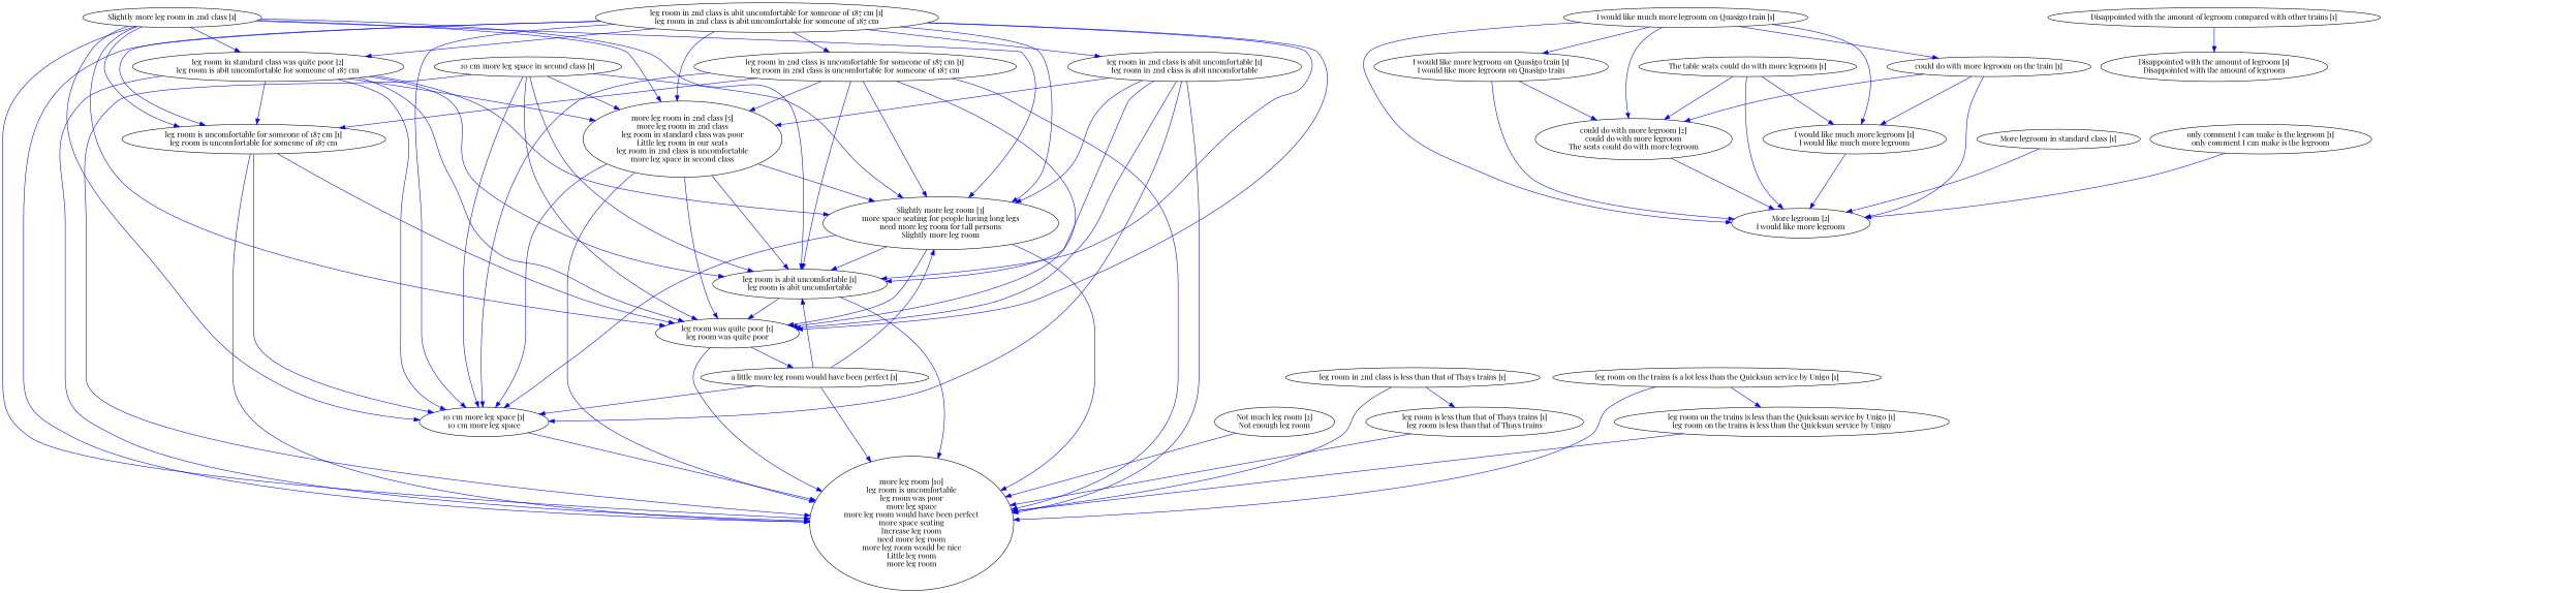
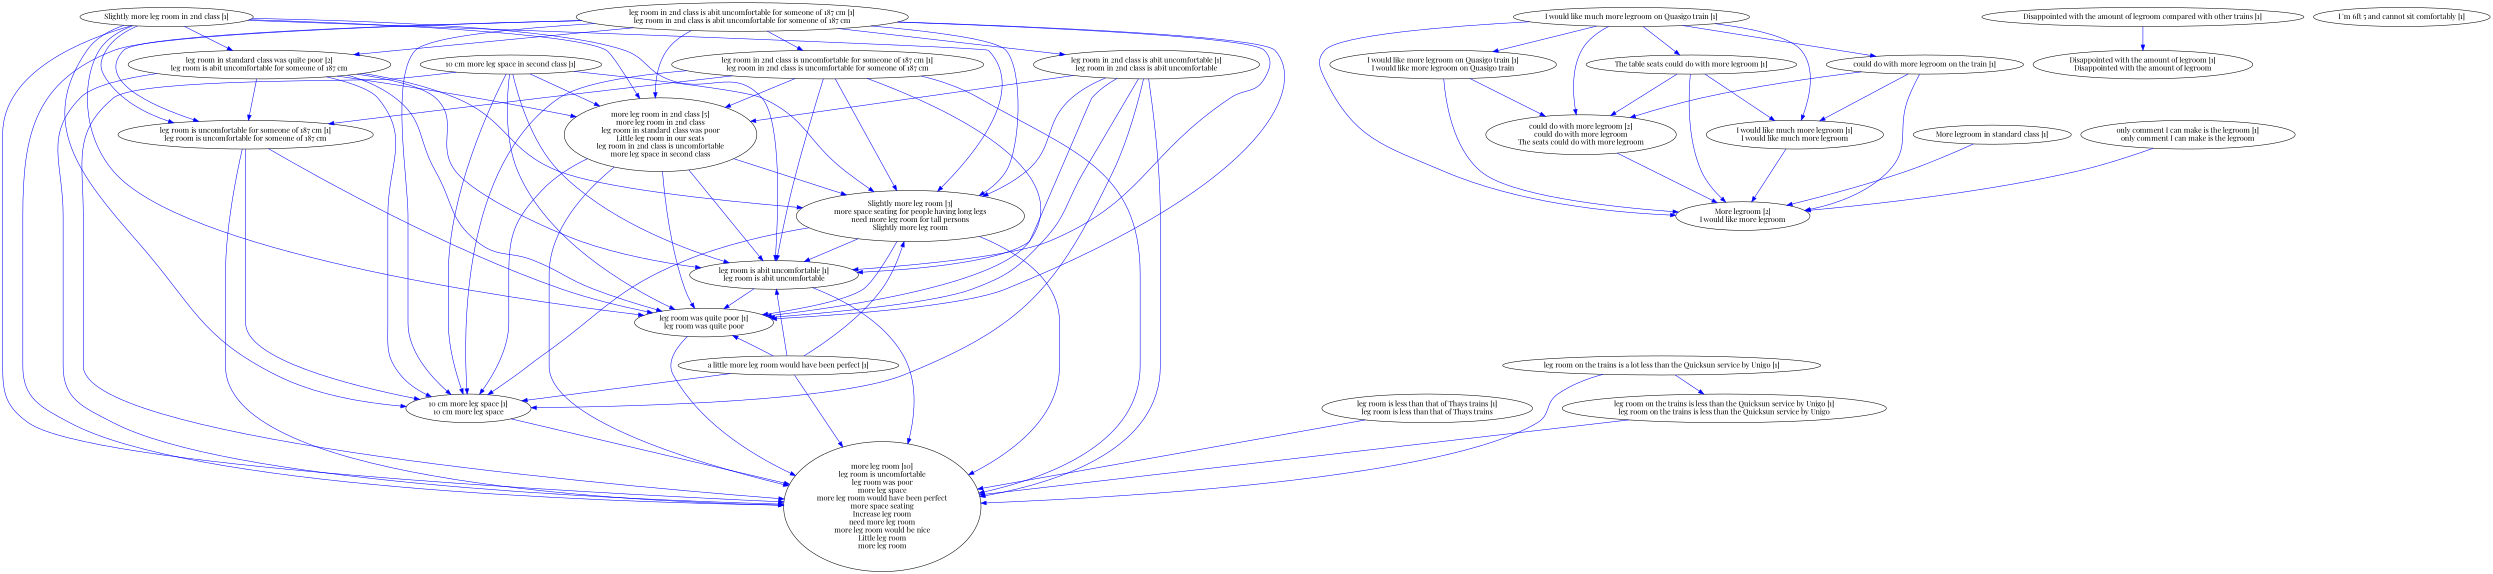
  digraph {
    fontname="Playfair Display"
    node [fontname="Playfair Display"]
    edge [color=blue fontname="Playfair Display"]
    "more leg room in 2nd class [5]\nmore leg room in 2nd class\nleg room in standard class was poor\nLittle leg room in our seats\nleg room in 2nd class is uncomfortable\nmore leg space in second class"
    "more leg room [10]\nleg room is uncomfortable\nleg room was poor\nmore leg space\nmore leg room would have been perfect\nmore space seating\nIncrease leg room\nneed more leg room\nmore leg room would be nice\nLittle leg room\nmore leg room"
    "Slightly more leg room [3]\nmore space seating for people having long legs\nneed more leg room for tall persons\nSlightly more leg room"
    "10 cm more leg space [1]\n10 cm more leg space"
    "leg room is abit uncomfortable [1]\nleg room is abit uncomfortable"
    "leg room was quite poor [1]\nleg room was quite poor"
-   "Not much leg room [2]\nNot enough leg room"
    "could do with more legroom [2]\ncould do with more legroom\nThe seats could do with more legroom"
    "More legroom [2]\nI would like more legroom"
    "leg room in standard class was quite poor [2]\nleg room is abit uncomfortable for someone of 187 cm"
    "leg room is uncomfortable for someone of 187 cm [1]\nleg room is uncomfortable for someone of 187 cm"
    "10 cm more leg space in second class [1]"
    "Disappointed with the amount of legroom compared with other trains [1]"
    "Disappointed with the amount of legroom [1]\nDisappointed with the amount of legroom"
+   "I 'm 6ft 5 and cannot sit comfortably [1]"
    "I would like much more legroom on Quasigo train [1]"
    "I would like more legroom on Quasigo train [1]\nI would like more legroom on Quasigo train"
    "I would like much more legroom [1]\nI would like much more legroom"
    "The table seats could do with more legroom [1]"
    "could do with more legroom on the train [1]"
    "More legroom in standard class [1]"
    "Slightly more leg room in 2nd class [1]"
    "a little more leg room would have been perfect [1]"
    "leg room in 2nd class is abit uncomfortable for someone of 187 cm [1]\nleg room in 2nd class is abit uncomfortable for someone of 187 cm"
    "leg room in 2nd class is abit uncomfortable [1]\nleg room in 2nd class is abit uncomfortable"
    "leg room in 2nd class is uncomfortable for someone of 187 cm [1]\nleg room in 2nd class is uncomfortable for someone of 187 cm"
-   "leg room in 2nd class is less than that of Thays trains [1]"
    "leg room is less than that of Thays trains [1]\nleg room is less than that of Thays trains"
    "leg room on the trains is a lot less than the Quicksun service by Unigo [1]"
    "leg room on the trains is less than the Quicksun service by Unigo [1]\nleg room on the trains is less than the Quicksun service by Unigo"
    "only comment I can make is the legroom [1]\nonly comment I can make is the legroom"
    "more leg room in 2nd class [5]\nmore leg room in 2nd class\nleg room in standard class was poor\nLittle leg room in our seats\nleg room in 2nd class is uncomfortable\nmore leg space in second class" -> "more leg room [10]\nleg room is uncomfortable\nleg room was poor\nmore leg space\nmore leg room would have been perfect\nmore space seating\nIncrease leg room\nneed more leg room\nmore leg room would be nice\nLittle leg room\nmore leg room"
    "more leg room in 2nd class [5]\nmore leg room in 2nd class\nleg room in standard class was poor\nLittle leg room in our seats\nleg room in 2nd class is uncomfortable\nmore leg space in second class" -> "Slightly more leg room [3]\nmore space seating for people having long legs\nneed more leg room for tall persons\nSlightly more leg room"
    "more leg room in 2nd class [5]\nmore leg room in 2nd class\nleg room in standard class was poor\nLittle leg room in our seats\nleg room in 2nd class is uncomfortable\nmore leg space in second class" -> "10 cm more leg space [1]\n10 cm more leg space"
    "more leg room in 2nd class [5]\nmore leg room in 2nd class\nleg room in standard class was poor\nLittle leg room in our seats\nleg room in 2nd class is uncomfortable\nmore leg space in second class" -> "leg room is abit uncomfortable [1]\nleg room is abit uncomfortable"
    "more leg room in 2nd class [5]\nmore leg room in 2nd class\nleg room in standard class was poor\nLittle leg room in our seats\nleg room in 2nd class is uncomfortable\nmore leg space in second class" -> "leg room was quite poor [1]\nleg room was quite poor"
    "Slightly more leg room [3]\nmore space seating for people having long legs\nneed more leg room for tall persons\nSlightly more leg room" -> "more leg room [10]\nleg room is uncomfortable\nleg room was poor\nmore leg space\nmore leg room would have been perfect\nmore space seating\nIncrease leg room\nneed more leg room\nmore leg room would be nice\nLittle leg room\nmore leg room"
    "Slightly more leg room [3]\nmore space seating for people having long legs\nneed more leg room for tall persons\nSlightly more leg room" -> "10 cm more leg space [1]\n10 cm more leg space"
    "Slightly more leg room [3]\nmore space seating for people having long legs\nneed more leg room for tall persons\nSlightly more leg room" -> "leg room is abit uncomfortable [1]\nleg room is abit uncomfortable"
    "Slightly more leg room [3]\nmore space seating for people having long legs\nneed more leg room for tall persons\nSlightly more leg room" -> "leg room was quite poor [1]\nleg room was quite poor"
    "10 cm more leg space [1]\n10 cm more leg space" -> "more leg room [10]\nleg room is uncomfortable\nleg room was poor\nmore leg space\nmore leg room would have been perfect\nmore space seating\nIncrease leg room\nneed more leg room\nmore leg room would be nice\nLittle leg room\nmore leg room"
    "leg room is abit uncomfortable [1]\nleg room is abit uncomfortable" -> "more leg room [10]\nleg room is uncomfortable\nleg room was poor\nmore leg space\nmore leg room would have been perfect\nmore space seating\nIncrease leg room\nneed more leg room\nmore leg room would be nice\nLittle leg room\nmore leg room"
    "leg room is abit uncomfortable [1]\nleg room is abit uncomfortable" -> "leg room was quite poor [1]\nleg room was quite poor"
    "leg room was quite poor [1]\nleg room was quite poor" -> "more leg room [10]\nleg room is uncomfortable\nleg room was poor\nmore leg space\nmore leg room would have been perfect\nmore space seating\nIncrease leg room\nneed more leg room\nmore leg room would be nice\nLittle leg room\nmore leg room"
-   "Not much leg room [2]\nNot enough leg room" -> "more leg room [10]\nleg room is uncomfortable\nleg room was poor\nmore leg space\nmore leg room would have been perfect\nmore space seating\nIncrease leg room\nneed more leg room\nmore leg room would be nice\nLittle leg room\nmore leg room"
    "could do with more legroom [2]\ncould do with more legroom\nThe seats could do with more legroom" -> "More legroom [2]\nI would like more legroom"
    "leg room in standard class was quite poor [2]\nleg room is abit uncomfortable for someone of 187 cm" -> "more leg room in 2nd class [5]\nmore leg room in 2nd class\nleg room in standard class was poor\nLittle leg room in our seats\nleg room in 2nd class is uncomfortable\nmore leg space in second class"
    "leg room in standard class was quite poor [2]\nleg room is abit uncomfortable for someone of 187 cm" -> "more leg room [10]\nleg room is uncomfortable\nleg room was poor\nmore leg space\nmore leg room would have been perfect\nmore space seating\nIncrease leg room\nneed more leg room\nmore leg room would be nice\nLittle leg room\nmore leg room"
    "leg room in standard class was quite poor [2]\nleg room is abit uncomfortable for someone of 187 cm" -> "Slightly more leg room [3]\nmore space seating for people having long legs\nneed more leg room for tall persons\nSlightly more leg room"
    "leg room in standard class was quite poor [2]\nleg room is abit uncomfortable for someone of 187 cm" -> "10 cm more leg space [1]\n10 cm more leg space"
    "leg room in standard class was quite poor [2]\nleg room is abit uncomfortable for someone of 187 cm" -> "leg room is abit uncomfortable [1]\nleg room is abit uncomfortable"
    "leg room in standard class was quite poor [2]\nleg room is abit uncomfortable for someone of 187 cm" -> "leg room was quite poor [1]\nleg room was quite poor"
    "leg room in standard class was quite poor [2]\nleg room is abit uncomfortable for someone of 187 cm" -> "leg room is uncomfortable for someone of 187 cm [1]\nleg room is uncomfortable for someone of 187 cm"
    "leg room is uncomfortable for someone of 187 cm [1]\nleg room is uncomfortable for someone of 187 cm" -> "more leg room [10]\nleg room is uncomfortable\nleg room was poor\nmore leg space\nmore leg room would have been perfect\nmore space seating\nIncrease leg room\nneed more leg room\nmore leg room would be nice\nLittle leg room\nmore leg room"
    "leg room is uncomfortable for someone of 187 cm [1]\nleg room is uncomfortable for someone of 187 cm" -> "10 cm more leg space [1]\n10 cm more leg space"
    "leg room is uncomfortable for someone of 187 cm [1]\nleg room is uncomfortable for someone of 187 cm" -> "leg room was quite poor [1]\nleg room was quite poor"
    "10 cm more leg space in second class [1]" -> "more leg room in 2nd class [5]\nmore leg room in 2nd class\nleg room in standard class was poor\nLittle leg room in our seats\nleg room in 2nd class is uncomfortable\nmore leg space in second class"
    "10 cm more leg space in second class [1]" -> "more leg room [10]\nleg room is uncomfortable\nleg room was poor\nmore leg space\nmore leg room would have been perfect\nmore space seating\nIncrease leg room\nneed more leg room\nmore leg room would be nice\nLittle leg room\nmore leg room"
    "10 cm more leg space in second class [1]" -> "Slightly more leg room [3]\nmore space seating for people having long legs\nneed more leg room for tall persons\nSlightly more leg room"
    "10 cm more leg space in second class [1]" -> "10 cm more leg space [1]\n10 cm more leg space"
    "10 cm more leg space in second class [1]" -> "leg room is abit uncomfortable [1]\nleg room is abit uncomfortable"
    "10 cm more leg space in second class [1]" -> "leg room was quite poor [1]\nleg room was quite poor"
    "Disappointed with the amount of legroom compared with other trains [1]" -> "Disappointed with the amount of legroom [1]\nDisappointed with the amount of legroom"
    "I would like much more legroom on Quasigo train [1]" -> "could do with more legroom [2]\ncould do with more legroom\nThe seats could do with more legroom"
    "I would like much more legroom on Quasigo train [1]" -> "More legroom [2]\nI would like more legroom"
    "I would like much more legroom on Quasigo train [1]" -> "I would like more legroom on Quasigo train [1]\nI would like more legroom on Quasigo train"
    "I would like much more legroom on Quasigo train [1]" -> "I would like much more legroom [1]\nI would like much more legroom"
+   "I would like much more legroom on Quasigo train [1]" -> "The table seats could do with more legroom [1]"
    "I would like much more legroom on Quasigo train [1]" -> "could do with more legroom on the train [1]"
    "I would like more legroom on Quasigo train [1]\nI would like more legroom on Quasigo train" -> "could do with more legroom [2]\ncould do with more legroom\nThe seats could do with more legroom"
    "I would like more legroom on Quasigo train [1]\nI would like more legroom on Quasigo train" -> "More legroom [2]\nI would like more legroom"
    "I would like much more legroom [1]\nI would like much more legroom" -> "More legroom [2]\nI would like more legroom"
    "The table seats could do with more legroom [1]" -> "could do with more legroom [2]\ncould do with more legroom\nThe seats could do with more legroom"
    "The table seats could do with more legroom [1]" -> "More legroom [2]\nI would like more legroom"
    "The table seats could do with more legroom [1]" -> "I would like much more legroom [1]\nI would like much more legroom"
    "could do with more legroom on the train [1]" -> "could do with more legroom [2]\ncould do with more legroom\nThe seats could do with more legroom"
    "could do with more legroom on the train [1]" -> "More legroom [2]\nI would like more legroom"
    "could do with more legroom on the train [1]" -> "I would like much more legroom [1]\nI would like much more legroom"
    "More legroom in standard class [1]" -> "More legroom [2]\nI would like more legroom"
    "Slightly more leg room in 2nd class [1]" -> "more leg room in 2nd class [5]\nmore leg room in 2nd class\nleg room in standard class was poor\nLittle leg room in our seats\nleg room in 2nd class is uncomfortable\nmore leg space in second class"
    "Slightly more leg room in 2nd class [1]" -> "more leg room [10]\nleg room is uncomfortable\nleg room was poor\nmore leg space\nmore leg room would have been perfect\nmore space seating\nIncrease leg room\nneed more leg room\nmore leg room would be nice\nLittle leg room\nmore leg room"
    "Slightly more leg room in 2nd class [1]" -> "Slightly more leg room [3]\nmore space seating for people having long legs\nneed more leg room for tall persons\nSlightly more leg room"
    "Slightly more leg room in 2nd class [1]" -> "10 cm more leg space [1]\n10 cm more leg space"
    "Slightly more leg room in 2nd class [1]" -> "leg room is abit uncomfortable [1]\nleg room is abit uncomfortable"
    "Slightly more leg room in 2nd class [1]" -> "leg room was quite poor [1]\nleg room was quite poor"
    "Slightly more leg room in 2nd class [1]" -> "leg room in standard class was quite poor [2]\nleg room is abit uncomfortable for someone of 187 cm"
    "Slightly more leg room in 2nd class [1]" -> "leg room is uncomfortable for someone of 187 cm [1]\nleg room is uncomfortable for someone of 187 cm"
    "a little more leg room would have been perfect [1]" -> "more leg room [10]\nleg room is uncomfortable\nleg room was poor\nmore leg space\nmore leg room would have been perfect\nmore space seating\nIncrease leg room\nneed more leg room\nmore leg room would be nice\nLittle leg room\nmore leg room"
    "a little more leg room would have been perfect [1]" -> "Slightly more leg room [3]\nmore space seating for people having long legs\nneed more leg room for tall persons\nSlightly more leg room"
    "a little more leg room would have been perfect [1]" -> "10 cm more leg space [1]\n10 cm more leg space"
    "a little more leg room would have been perfect [1]" -> "leg room is abit uncomfortable [1]\nleg room is abit uncomfortable"
-   "leg room was quite poor [1]\nleg room was quite poor" -> "a little more leg room would have been perfect [1]"
+   "a little more leg room would have been perfect [1]" -> "leg room was quite poor [1]\nleg room was quite poor"
    "leg room in 2nd class is abit uncomfortable for someone of 187 cm [1]\nleg room in 2nd class is abit uncomfortable for someone of 187 cm" -> "more leg room in 2nd class [5]\nmore leg room in 2nd class\nleg room in standard class was poor\nLittle leg room in our seats\nleg room in 2nd class is uncomfortable\nmore leg space in second class"
    "leg room in 2nd class is abit uncomfortable for someone of 187 cm [1]\nleg room in 2nd class is abit uncomfortable for someone of 187 cm" -> "more leg room [10]\nleg room is uncomfortable\nleg room was poor\nmore leg space\nmore leg room would have been perfect\nmore space seating\nIncrease leg room\nneed more leg room\nmore leg room would be nice\nLittle leg room\nmore leg room"
    "leg room in 2nd class is abit uncomfortable for someone of 187 cm [1]\nleg room in 2nd class is abit uncomfortable for someone of 187 cm" -> "Slightly more leg room [3]\nmore space seating for people having long legs\nneed more leg room for tall persons\nSlightly more leg room"
    "leg room in 2nd class is abit uncomfortable for someone of 187 cm [1]\nleg room in 2nd class is abit uncomfortable for someone of 187 cm" -> "10 cm more leg space [1]\n10 cm more leg space"
    "leg room in 2nd class is abit uncomfortable for someone of 187 cm [1]\nleg room in 2nd class is abit uncomfortable for someone of 187 cm" -> "leg room is abit uncomfortable [1]\nleg room is abit uncomfortable"
    "leg room in 2nd class is abit uncomfortable for someone of 187 cm [1]\nleg room in 2nd class is abit uncomfortable for someone of 187 cm" -> "leg room was quite poor [1]\nleg room was quite poor"
    "leg room in 2nd class is abit uncomfortable for someone of 187 cm [1]\nleg room in 2nd class is abit uncomfortable for someone of 187 cm" -> "leg room in standard class was quite poor [2]\nleg room is abit uncomfortable for someone of 187 cm"
    "leg room in 2nd class is abit uncomfortable for someone of 187 cm [1]\nleg room in 2nd class is abit uncomfortable for someone of 187 cm" -> "leg room is uncomfortable for someone of 187 cm [1]\nleg room is uncomfortable for someone of 187 cm"
    "leg room in 2nd class is abit uncomfortable for someone of 187 cm [1]\nleg room in 2nd class is abit uncomfortable for someone of 187 cm" -> "leg room in 2nd class is abit uncomfortable [1]\nleg room in 2nd class is abit uncomfortable"
    "leg room in 2nd class is abit uncomfortable for someone of 187 cm [1]\nleg room in 2nd class is abit uncomfortable for someone of 187 cm" -> "leg room in 2nd class is uncomfortable for someone of 187 cm [1]\nleg room in 2nd class is uncomfortable for someone of 187 cm"
    "leg room in 2nd class is abit uncomfortable [1]\nleg room in 2nd class is abit uncomfortable" -> "more leg room in 2nd class [5]\nmore leg room in 2nd class\nleg room in standard class was poor\nLittle leg room in our seats\nleg room in 2nd class is uncomfortable\nmore leg space in second class"
    "leg room in 2nd class is abit uncomfortable [1]\nleg room in 2nd class is abit uncomfortable" -> "more leg room [10]\nleg room is uncomfortable\nleg room was poor\nmore leg space\nmore leg room would have been perfect\nmore space seating\nIncrease leg room\nneed more leg room\nmore leg room would be nice\nLittle leg room\nmore leg room"
    "leg room in 2nd class is abit uncomfortable [1]\nleg room in 2nd class is abit uncomfortable" -> "Slightly more leg room [3]\nmore space seating for people having long legs\nneed more leg room for tall persons\nSlightly more leg room"
    "leg room in 2nd class is abit uncomfortable [1]\nleg room in 2nd class is abit uncomfortable" -> "10 cm more leg space [1]\n10 cm more leg space"
    "leg room in 2nd class is abit uncomfortable [1]\nleg room in 2nd class is abit uncomfortable" -> "leg room is abit uncomfortable [1]\nleg room is abit uncomfortable"
    "leg room in 2nd class is abit uncomfortable [1]\nleg room in 2nd class is abit uncomfortable" -> "leg room was quite poor [1]\nleg room was quite poor"
    "leg room in 2nd class is uncomfortable for someone of 187 cm [1]\nleg room in 2nd class is uncomfortable for someone of 187 cm" -> "more leg room in 2nd class [5]\nmore leg room in 2nd class\nleg room in standard class was poor\nLittle leg room in our seats\nleg room in 2nd class is uncomfortable\nmore leg space in second class"
    "leg room in 2nd class is uncomfortable for someone of 187 cm [1]\nleg room in 2nd class is uncomfortable for someone of 187 cm" -> "more leg room [10]\nleg room is uncomfortable\nleg room was poor\nmore leg space\nmore leg room would have been perfect\nmore space seating\nIncrease leg room\nneed more leg room\nmore leg room would be nice\nLittle leg room\nmore leg room"
    "leg room in 2nd class is uncomfortable for someone of 187 cm [1]\nleg room in 2nd class is uncomfortable for someone of 187 cm" -> "Slightly more leg room [3]\nmore space seating for people having long legs\nneed more leg room for tall persons\nSlightly more leg room"
    "leg room in 2nd class is uncomfortable for someone of 187 cm [1]\nleg room in 2nd class is uncomfortable for someone of 187 cm" -> "10 cm more leg space [1]\n10 cm more leg space"
    "leg room in 2nd class is uncomfortable for someone of 187 cm [1]\nleg room in 2nd class is uncomfortable for someone of 187 cm" -> "leg room is abit uncomfortable [1]\nleg room is abit uncomfortable"
    "leg room in 2nd class is uncomfortable for someone of 187 cm [1]\nleg room in 2nd class is uncomfortable for someone of 187 cm" -> "leg room was quite poor [1]\nleg room was quite poor"
    "leg room in 2nd class is uncomfortable for someone of 187 cm [1]\nleg room in 2nd class is uncomfortable for someone of 187 cm" -> "leg room is uncomfortable for someone of 187 cm [1]\nleg room is uncomfortable for someone of 187 cm"
-   "leg room in 2nd class is less than that of Thays trains [1]" -> "more leg room [10]\nleg room is uncomfortable\nleg room was poor\nmore leg space\nmore leg room would have been perfect\nmore space seating\nIncrease leg room\nneed more leg room\nmore leg room would be nice\nLittle leg room\nmore leg room"
-   "leg room in 2nd class is less than that of Thays trains [1]" -> "leg room is less than that of Thays trains [1]\nleg room is less than that of Thays trains"
    "leg room is less than that of Thays trains [1]\nleg room is less than that of Thays trains" -> "more leg room [10]\nleg room is uncomfortable\nleg room was poor\nmore leg space\nmore leg room would have been perfect\nmore space seating\nIncrease leg room\nneed more leg room\nmore leg room would be nice\nLittle leg room\nmore leg room"
    "leg room on the trains is a lot less than the Quicksun service by Unigo [1]" -> "more leg room [10]\nleg room is uncomfortable\nleg room was poor\nmore leg space\nmore leg room would have been perfect\nmore space seating\nIncrease leg room\nneed more leg room\nmore leg room would be nice\nLittle leg room\nmore leg room"
    "leg room on the trains is a lot less than the Quicksun service by Unigo [1]" -> "leg room on the trains is less than the Quicksun service by Unigo [1]\nleg room on the trains is less than the Quicksun service by Unigo"
    "leg room on the trains is less than the Quicksun service by Unigo [1]\nleg room on the trains is less than the Quicksun service by Unigo" -> "more leg room [10]\nleg room is uncomfortable\nleg room was poor\nmore leg space\nmore leg room would have been perfect\nmore space seating\nIncrease leg room\nneed more leg room\nmore leg room would be nice\nLittle leg room\nmore leg room"
    "only comment I can make is the legroom [1]\nonly comment I can make is the legroom" -> "More legroom [2]\nI would like more legroom"
  }
